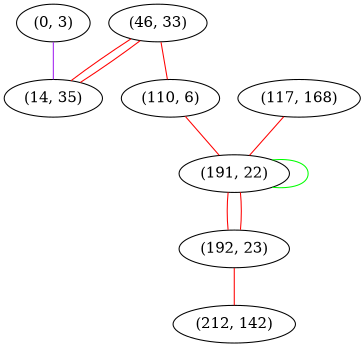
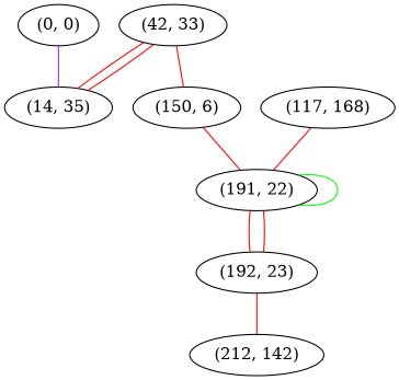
  graph {
    edge [color=red weight=1]
    n1 [label="(14, 35)"]
-   "(0, 0)" [label="(0, 3)"]
-   "(46, 33)"
-   "(110, 6)"
+   "(0, 0)"
+   "(46, 33)" [label="(42, 33)"]
+   "(110, 6)" [label="(150, 6)"]
    "(191, 22)"
    "(117, 168)"
    "(192, 23)"
    "(212, 142)"
    "(0, 0)" -- n1 [color=purple weight=4]
    "(46, 33)" -- n1
    "(46, 33)" -- n1
    "(46, 33)" -- "(110, 6)"
    "(110, 6)" -- "(191, 22)"
    "(191, 22)" -- "(191, 22)" [color=green weight=2]
    "(191, 22)" -- "(192, 23)"
    "(191, 22)" -- "(192, 23)"
    "(117, 168)" -- "(191, 22)"
    "(192, 23)" -- "(212, 142)"
  }
